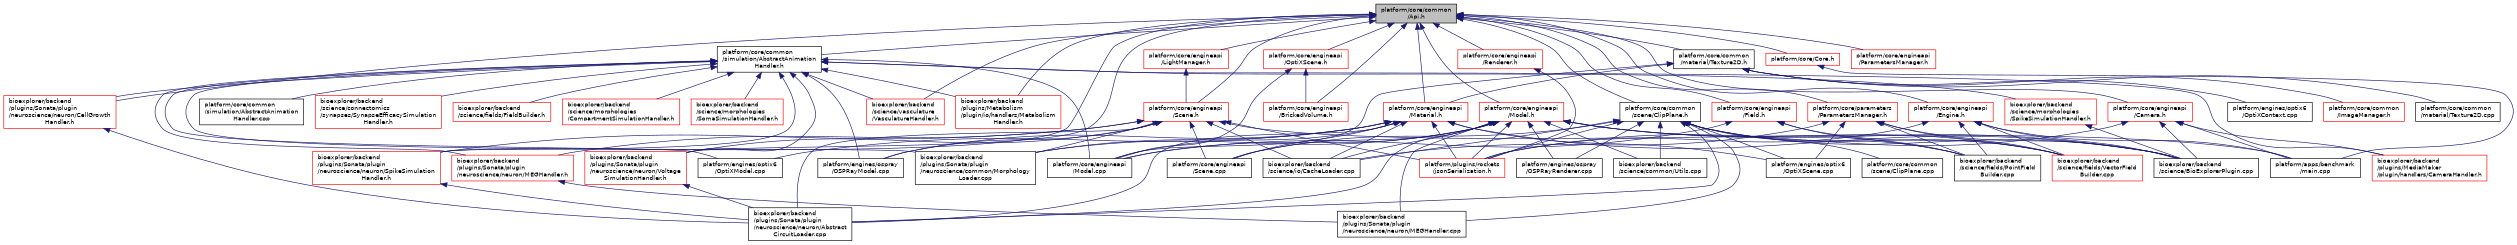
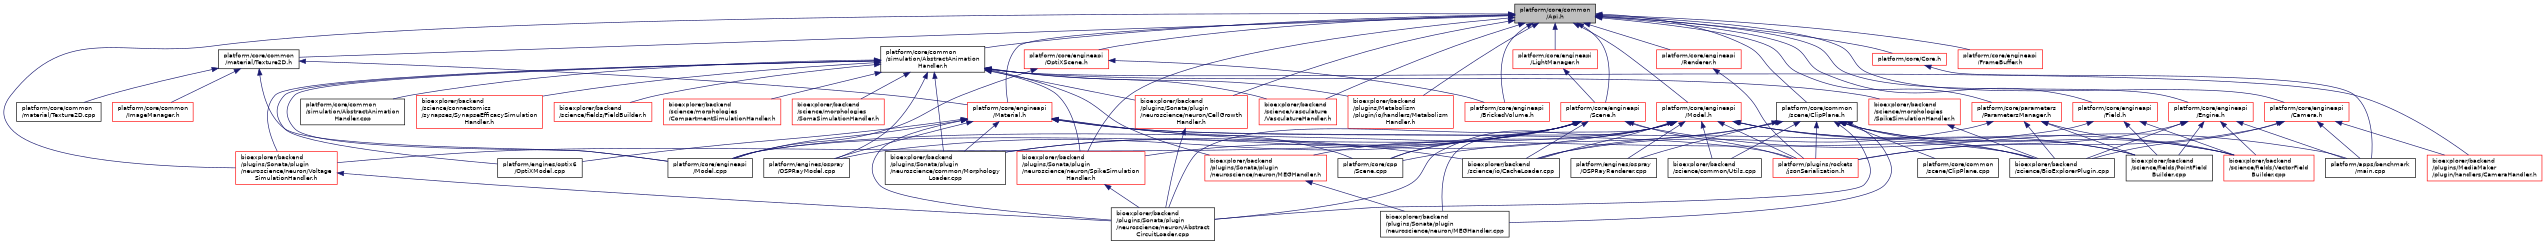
  digraph {
    node [color=red fillcolor=white fontname=Helvetica fontsize=10 shape=record style=filled]
    edge [color=midnightblue dir=back fontname=Helvetica fontsize=10 labelfontname=Helvetica labelfontsize=10 style=solid]
    n1 [color=black fillcolor=grey75 fontcolor=black height=0.2 label="platform/core/common\l/Api.h" width=0.4]
    n2 [color=black height=0.2 label="platform/core/common\l/material/Texture2D.h" width=0.4]
    n3 [height=0.2 label="platform/core/engineapi\l/Material.h" width=0.4]
    n4 [color=black height=0.2 label="platform/core/common\l/scene/ClipPlane.h" width=0.4]
    n5 [color=black height=0.2 label="platform/core/common\l/simulation/AbstractAnimation\lHandler.h" width=0.4]
    n6 [height=0.2 label="bioexplorer/backend\l/science/vasculature\l/VasculatureHandler.h" width=0.4]
    n7 [height=0.2 label="bioexplorer/backend\l/plugins/Metabolism\l/plugin/io/handlers/Metabolism\lHandler.h" width=0.4]
    n8 [height=0.2 label="bioexplorer/backend\l/plugins/Sonata/plugin\l/neuroscience/neuron/CellGrowth\lHandler.h" width=0.4]
    n9 [height=0.2 label="bioexplorer/backend\l/plugins/Sonata/plugin\l/neuroscience/neuron/SpikeSimulation\lHandler.h" width=0.4]
    n10 [height=0.2 label="bioexplorer/backend\l/plugins/Sonata/plugin\l/neuroscience/neuron/Voltage\lSimulationHandler.h" width=0.4]
    n11 [height=0.2 label="platform/core/Core.h" width=0.4]
    n12 [height=0.2 label="platform/core/engineapi\l/BrickedVolume.h" width=0.4]
    n13 [height=0.2 label="platform/core/engineapi\l/Camera.h" width=0.4]
    n14 [height=0.2 label="platform/core/engineapi\l/Engine.h" width=0.4]
    n15 [height=0.2 label="platform/core/engineapi\l/Field.h" width=0.4]
-   n16 [height=0.2 label="platform/core/engineapi\l/ParametersManager.h" width=0.4]
+   n16 [height=0.2 label="platform/core/engineapi\l/FrameBuffer.h" width=0.4]
    n17 [height=0.2 label="platform/core/engineapi\l/LightManager.h" width=0.4]
    n18 [height=0.2 label="platform/core/engineapi\l/Scene.h" width=0.4]
    n19 [height=0.2 label="platform/core/engineapi\l/Model.h" width=0.4]
    n20 [height=0.2 label="platform/core/engineapi\l/Renderer.h" width=0.4]
    n21 [height=0.2 label="platform/core/engineapi\l/OptiXScene.h" width=0.4]
    n22 [height=0.2 label="platform/core/parameters\l/ParametersManager.h" width=0.4]
    n23 [height=0.2 label="platform/core/common\l/ImageManager.h" width=0.4]
    n24 [color=black height=0.2 label="platform/core/common\l/material/Texture2D.cpp" width=0.4]
    n25 [color=black height=0.2 label="platform/core/engineapi\l/Model.cpp" width=0.4]
-   n26 [color=black height=0.2 label="platform/engines/optix6\l/OptiXContext.cpp" width=0.4]
-   n27 [color=black height=0.2 label="platform/core/engineapi\l/Scene.cpp" width=0.4]
+   n27 [color=black height=0.2 label="platform/core/cpp\l/Scene.cpp" width=0.4]
    n28 [color=black height=0.2 label="platform/engines/optix6\l/OptiXModel.cpp" width=0.4]
-   n29 [color=black height=0.2 label="platform/engines/optix6\l/OptiXScene.cpp" width=0.4]
    n30 [color=black height=0.2 label="platform/engines/ospray\l/OSPRayModel.cpp" width=0.4]
    n31 [height=0.2 label="platform/plugins/rockets\l/jsonSerialization.h" width=0.4]
    n32 [color=black height=0.2 label="bioexplorer/backend\l/science/BioExplorerPlugin.cpp" width=0.4]
    n33 [color=black height=0.2 label="bioexplorer/backend\l/science/io/CacheLoader.cpp" width=0.4]
    n34 [color=black height=0.2 label="bioexplorer/backend\l/plugins/Sonata/plugin\l/neuroscience/common/Morphology\lLoader.cpp" width=0.4]
    n35 [color=black height=0.2 label="bioexplorer/backend\l/plugins/Sonata/plugin\l/neuroscience/neuron/Abstract\lCircuitLoader.cpp" width=0.4]
    n36 [color=black height=0.2 label="platform/core/common\l/scene/ClipPlane.cpp" width=0.4]
    n37 [color=black height=0.2 label="platform/engines/ospray\l/OSPRayRenderer.cpp" width=0.4]
    n38 [color=black height=0.2 label="bioexplorer/backend\l/science/common/Utils.cpp" width=0.4]
    n39 [color=black height=0.2 label="bioexplorer/backend\l/science/fields/PointField\lBuilder.cpp" width=0.4]
    n40 [height=0.2 label="bioexplorer/backend\l/science/fields/VectorField\lBuilder.cpp" width=0.4]
    n41 [color=black height=0.2 label="bioexplorer/backend\l/plugins/Sonata/plugin\l/neuroscience/neuron/MEGHandler.cpp" width=0.4]
    n42 [color=black height=0.2 label="platform/core/common\l/simulation/AbstractAnimation\lHandler.cpp" width=0.4]
    n43 [height=0.2 label="bioexplorer/backend\l/science/connectomics\l/synapses/SynapseEfficacySimulation\lHandler.h" width=0.4]
    n44 [height=0.2 label="bioexplorer/backend\l/science/fields/FieldBuilder.h" width=0.4]
    n45 [height=0.2 label="bioexplorer/backend\l/science/morphologies\l/CompartmentSimulationHandler.h" width=0.4]
    n46 [height=0.2 label="bioexplorer/backend\l/science/morphologies\l/SomaSimulationHandler.h" width=0.4]
    n47 [height=0.2 label="bioexplorer/backend\l/science/morphologies\l/SpikeSimulationHandler.h" width=0.4]
    n48 [height=0.2 label="bioexplorer/backend\l/plugins/MediaMaker\l/plugin/handlers/CameraHandler.h" width=0.4]
    n49 [height=0.2 label="bioexplorer/backend\l/plugins/Sonata/plugin\l/neuroscience/neuron/MEGHandler.h" width=0.4]
    n50 [color=black height=0.2 label="platform/apps/benchmark\l/main.cpp" width=0.4]
    n1 -> n2
    n1 -> n3
    n1 -> n4
    n1 -> n5
    n1 -> n6
    n1 -> n7
    n1 -> n8
    n1 -> n9
    n1 -> n10
    n1 -> n11
    n1 -> n12
    n1 -> n13
    n1 -> n14
    n1 -> n15
    n1 -> n16
    n1 -> n17
    n1 -> n18
    n1 -> n19
    n1 -> n20
    n1 -> n21
    n1 -> n22
    n2 -> n3
    n2 -> n23
    n2 -> n24
    n2 -> n25
-   n2 -> n26
    n3 -> n25
    n3 -> n27
    n3 -> n28
-   n3 -> n29
    n3 -> n30
    n3 -> n31
    n3 -> n32
    n3 -> n33
    n3 -> n34
    n3 -> n35
    n4 -> n27
-   n4 -> n29
    n4 -> n31
    n4 -> n32
    n4 -> n33
    n4 -> n35
    n4 -> n36
    n4 -> n37
    n4 -> n38
    n4 -> n39
    n4 -> n40
    n4 -> n41
    n5 -> n6
    n5 -> n7
    n5 -> n8
    n5 -> n9
    n5 -> n10
    n5 -> n25
    n5 -> n28
    n5 -> n30
    n5 -> n34
    n5 -> n42
    n5 -> n43
    n5 -> n44
    n5 -> n45
    n5 -> n46
    n5 -> n47
    n5 -> n48
    n5 -> n49
    n8 -> n35
    n9 -> n35
    n10 -> n35
    n11 -> n50
    n13 -> n31
    n13 -> n32
    n13 -> n48
    n13 -> n50
    n14 -> n31
    n14 -> n32
    n14 -> n39
    n14 -> n40
    n14 -> n50
    n15 -> n25
    n15 -> n39
    n15 -> n40
    n17 -> n18
    n18 -> n9
    n18 -> n10
    n18 -> n27
    n18 -> n30
    n18 -> n31
    n18 -> n33
    n18 -> n34
    n18 -> n35
    n18 -> n49
    n18 -> n50
    n19 -> n25
    n19 -> n27
    n19 -> n31
    n19 -> n32
    n19 -> n33
    n19 -> n34
    n19 -> n35
    n19 -> n37
    n19 -> n38
    n19 -> n39
    n19 -> n40
    n19 -> n41
    n20 -> n31
    n21 -> n12
    n21 -> n25
-   n22 -> n29
    n22 -> n32
    n22 -> n33
    n22 -> n39
    n22 -> n40
    n47 -> n32
    n49 -> n41
  }
